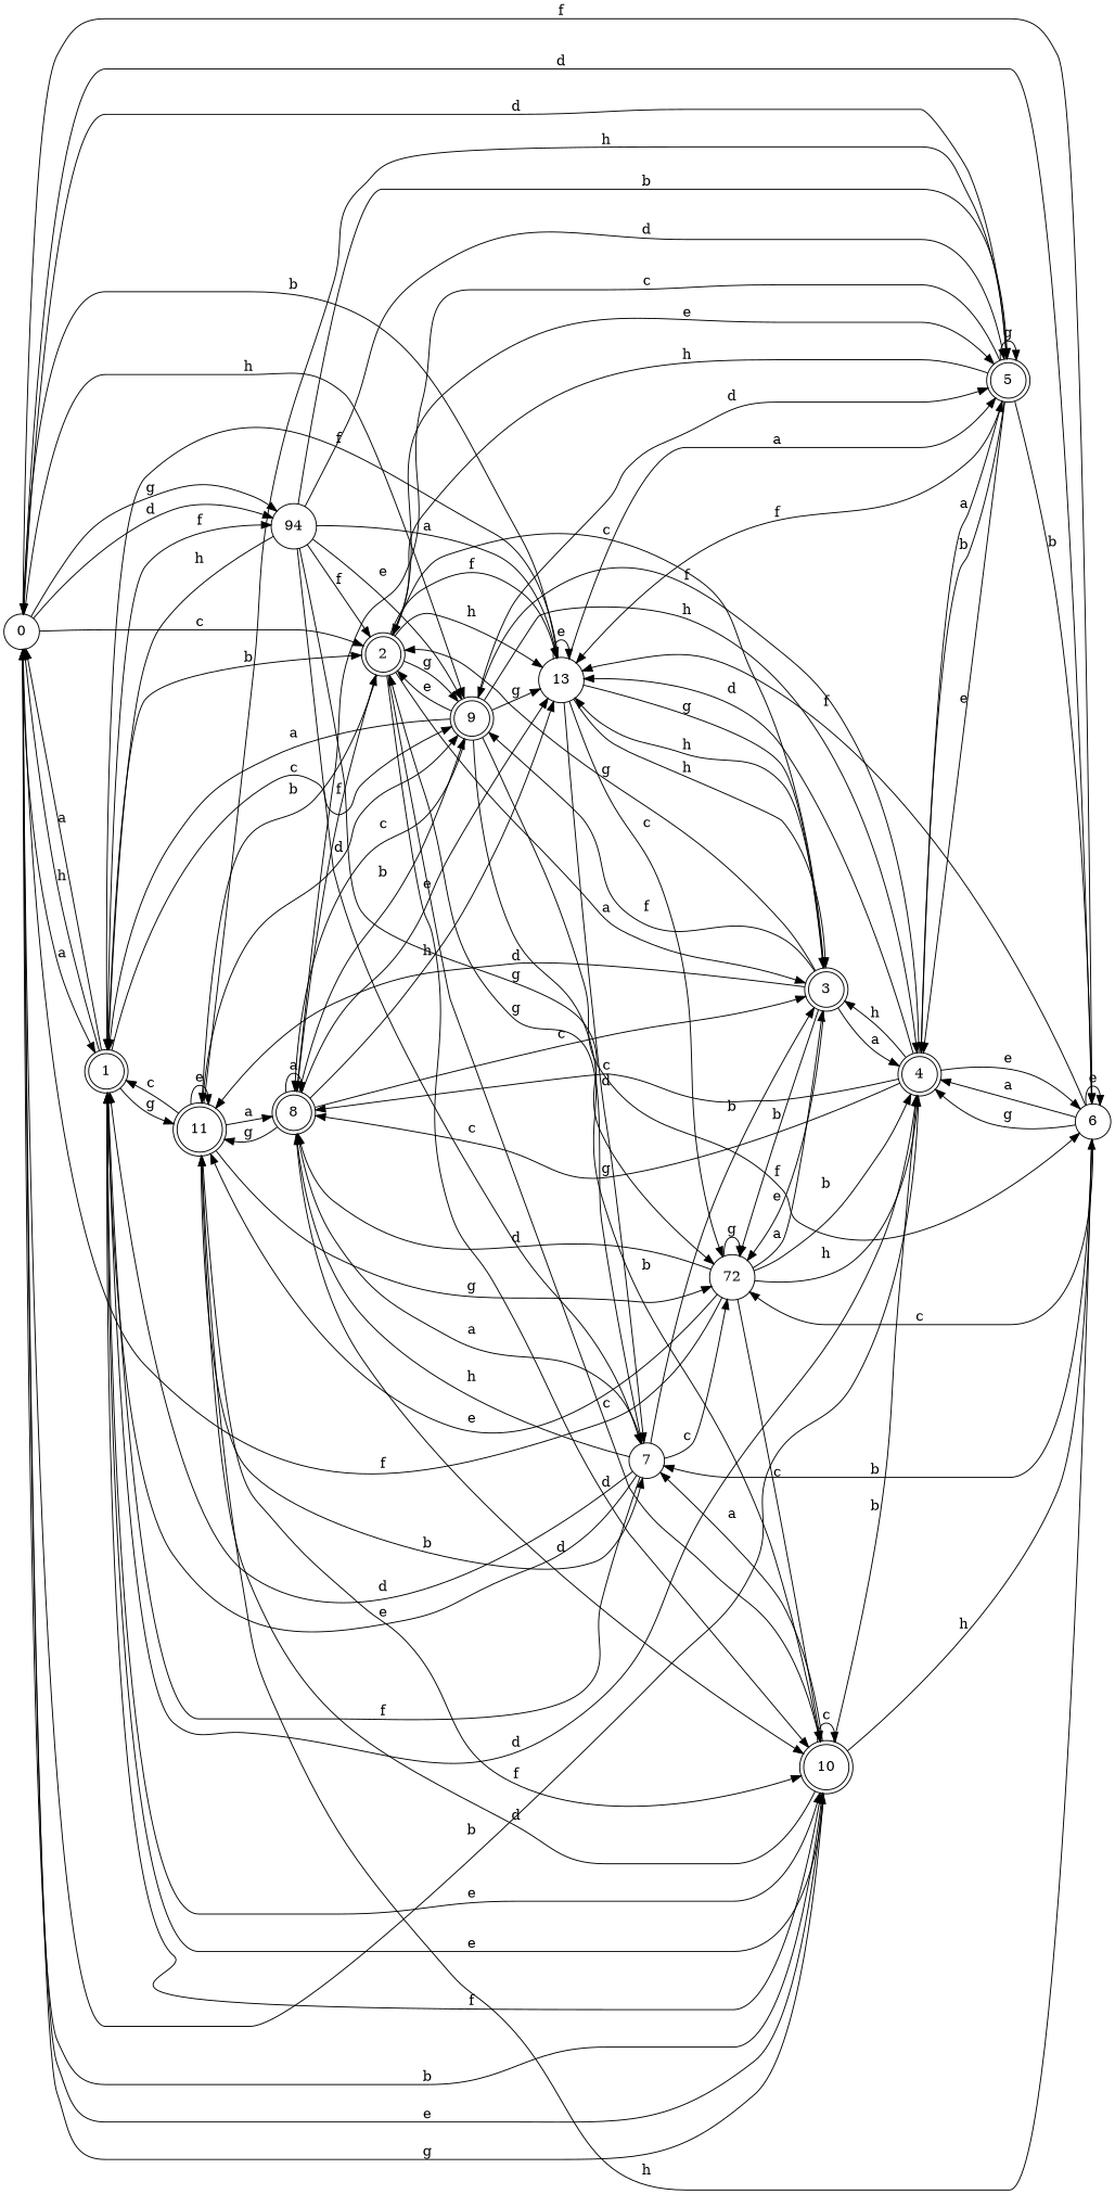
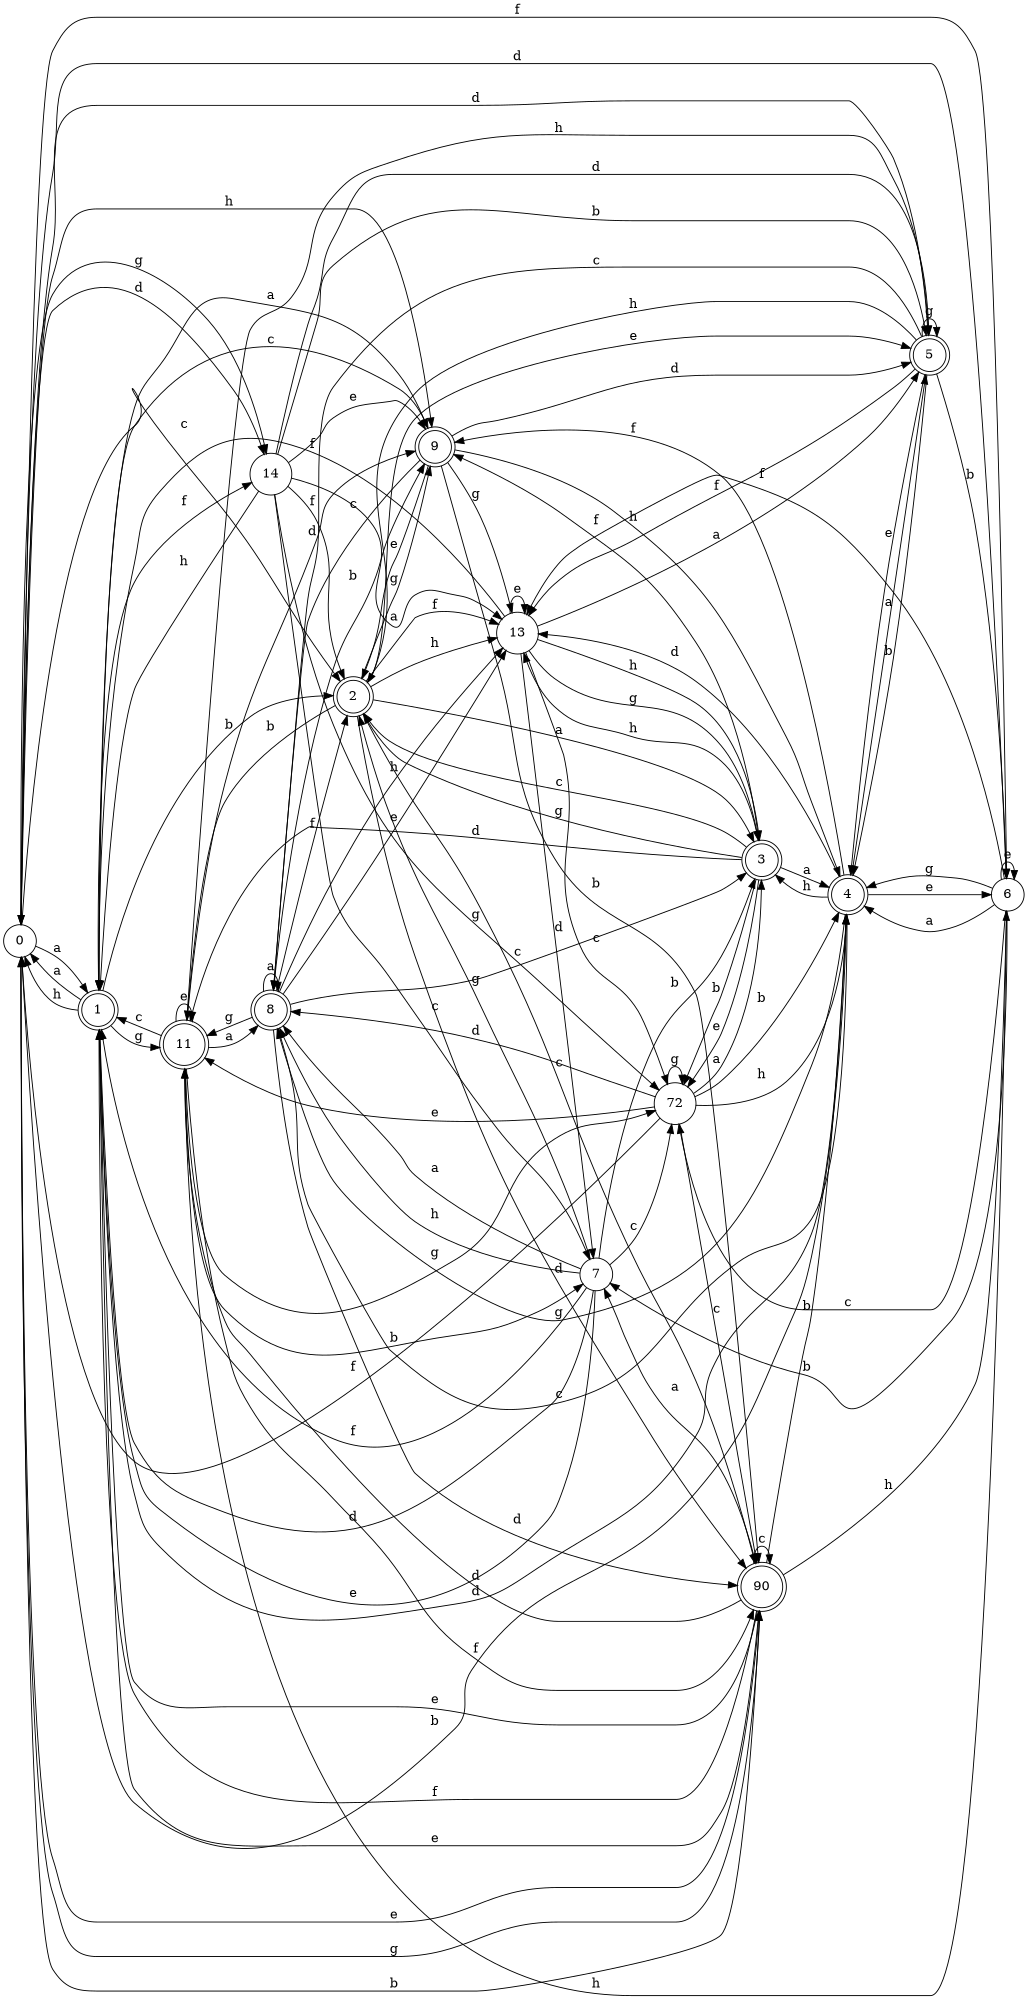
  digraph {
    rankdir=LR
    node [color=black fillcolor=white shape=doublecircle style="rounded,filled"]
    n1 [label=0 shape=circle style=filled]
    n2 [label=1]
    n3 [label=2]
    n4 [label=6 shape=circle style=filled]
    n5 [label=9]
-   n6 [label=10]
-   n7 [label=94 shape=circle style=filled]
+   n6 [label=90]
+   n7 [label=14 shape=circle style=filled]
    n8 [label=4]
    n9 [label=11]
    n10 [label=3]
    n11 [label=5]
    n12 [label=13 shape=circle style=filled]
    n13 [label=72 shape=circle style=filled]
    n14 [label=7 shape=circle style=filled]
    n15 [label=8]
    n1 -> n2 [label=a]
    n1 -> n3 [label=c]
    n1 -> n4 [label=f]
    n1 -> n5 [label=h]
    n1 -> n6 [label=b]
    n1 -> n6 [label=e]
    n1 -> n7 [label=d]
    n1 -> n7 [label=g]
    n2 -> n1 [label=a]
    n2 -> n1 [label=h]
    n2 -> n3 [label=b]
    n2 -> n5 [label=c]
    n2 -> n6 [label=e]
    n2 -> n7 [label=f]
    n2 -> n8 [label=d]
    n2 -> n9 [label=g]
    n3 -> n5 [label=g]
    n3 -> n6 [label=c]
    n3 -> n6 [label=d]
    n3 -> n9 [label=b]
    n3 -> n10 [label=a]
    n3 -> n11 [label=e]
    n3 -> n12 [label=f]
    n3 -> n12 [label=h]
    n4 -> n1 [label=d]
    n4 -> n4 [label=e]
    n4 -> n8 [label=a]
    n4 -> n8 [label=g]
    n4 -> n9 [label=h]
    n4 -> n12 [label=f]
    n4 -> n13 [label=c]
    n4 -> n14 [label=b]
    n5 -> n2 [label=a]
    n5 -> n3 [label=e]
-   n5 -> n4 [label=f]
    n5 -> n6 [label=b]
    n5 -> n8 [label=h]
    n5 -> n11 [label=d]
    n5 -> n12 [label=g]
    n5 -> n15 [label=c]
    n6 -> n1 [label=g]
    n6 -> n2 [label=e]
    n6 -> n2 [label=f]
    n6 -> n4 [label=h]
    n6 -> n6 [label=c]
    n6 -> n8 [label=b]
    n6 -> n9 [label=d]
    n6 -> n14 [label=a]
    n7 -> n2 [label=h]
    n7 -> n3 [label=f]
    n7 -> n5 [label=e]
    n7 -> n11 [label=b]
    n7 -> n11 [label=d]
    n7 -> n12 [label=a]
    n7 -> n13 [label=g]
    n7 -> n14 [label=c]
    n8 -> n1 [label=b]
    n8 -> n4 [label=e]
    n8 -> n5 [label=f]
    n8 -> n10 [label=h]
    n8 -> n11 [label=a]
    n8 -> n12 [label=d]
    n8 -> n15 [label=c]
    n8 -> n15 [label=g]
    n9 -> n2 [label=c]
    n9 -> n5 [label=d]
    n9 -> n6 [label=f]
    n9 -> n9 [label=e]
    n9 -> n11 [label=h]
    n9 -> n13 [label=g]
    n9 -> n14 [label=b]
    n9 -> n15 [label=a]
    n10 -> n3 [label=c]
    n10 -> n3 [label=g]
    n10 -> n5 [label=f]
    n10 -> n8 [label=a]
    n10 -> n9 [label=d]
    n10 -> n12 [label=h]
    n10 -> n13 [label=b]
    n10 -> n13 [label=e]
    n11 -> n1 [label=d]
    n11 -> n3 [label=h]
    n11 -> n4 [label=b]
    n11 -> n8 [label=b]
    n11 -> n8 [label=e]
    n11 -> n11 [label=g]
    n11 -> n12 [label=f]
    n11 -> n15 [label=c]
-   n12 -> n1 [label=b]
    n12 -> n2 [label=f]
    n12 -> n10 [label=g]
    n12 -> n10 [label=h]
    n12 -> n11 [label=a]
    n12 -> n12 [label=e]
    n12 -> n13 [label=c]
    n12 -> n14 [label=d]
    n13 -> n1 [label=f]
    n13 -> n6 [label=c]
    n13 -> n8 [label=b]
    n13 -> n8 [label=h]
    n13 -> n9 [label=e]
    n13 -> n10 [label=a]
    n13 -> n13 [label=g]
    n13 -> n15 [label=d]
    n14 -> n2 [label=d]
    n14 -> n2 [label=e]
    n14 -> n2 [label=f]
    n14 -> n3 [label=g]
    n14 -> n10 [label=b]
    n14 -> n13 [label=c]
    n14 -> n15 [label=a]
    n14 -> n15 [label=h]
    n15 -> n3 [label=f]
    n15 -> n5 [label=b]
    n15 -> n6 [label=d]
    n15 -> n9 [label=g]
    n15 -> n10 [label=c]
    n15 -> n12 [label=e]
    n15 -> n12 [label=h]
    n15 -> n15 [label=a]
  }
